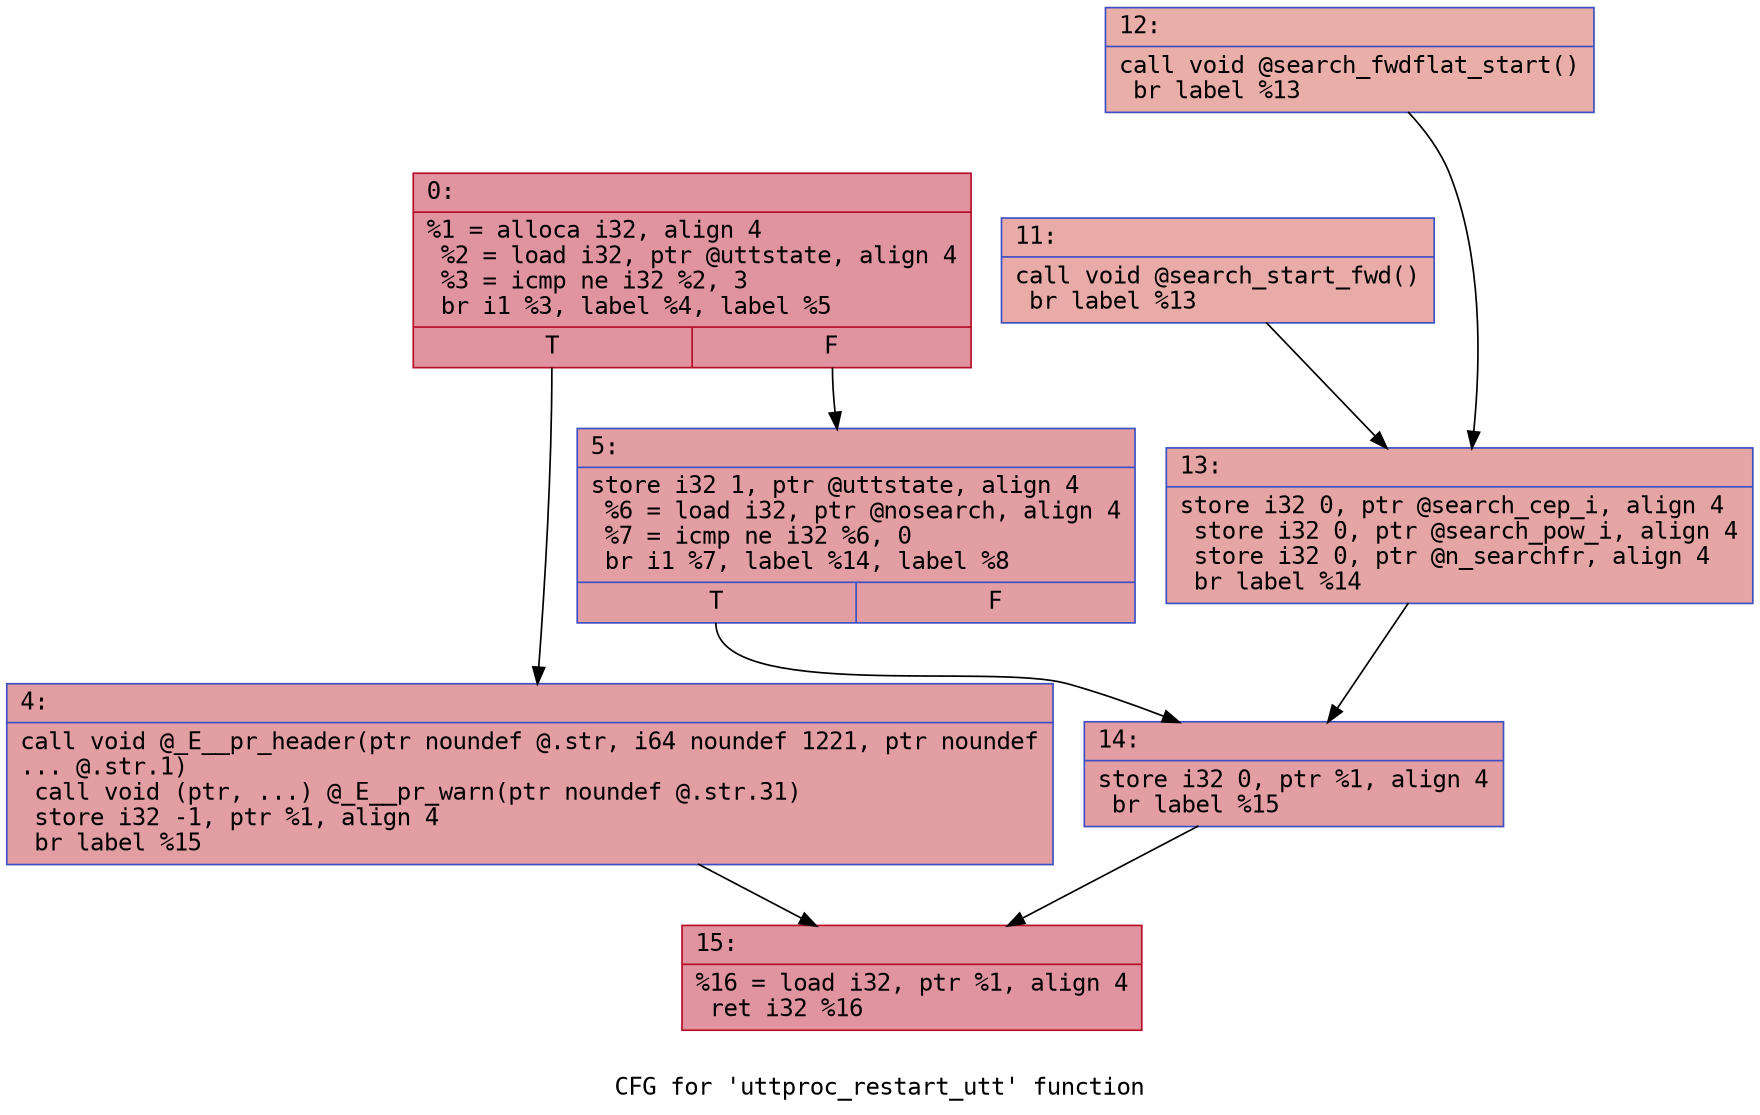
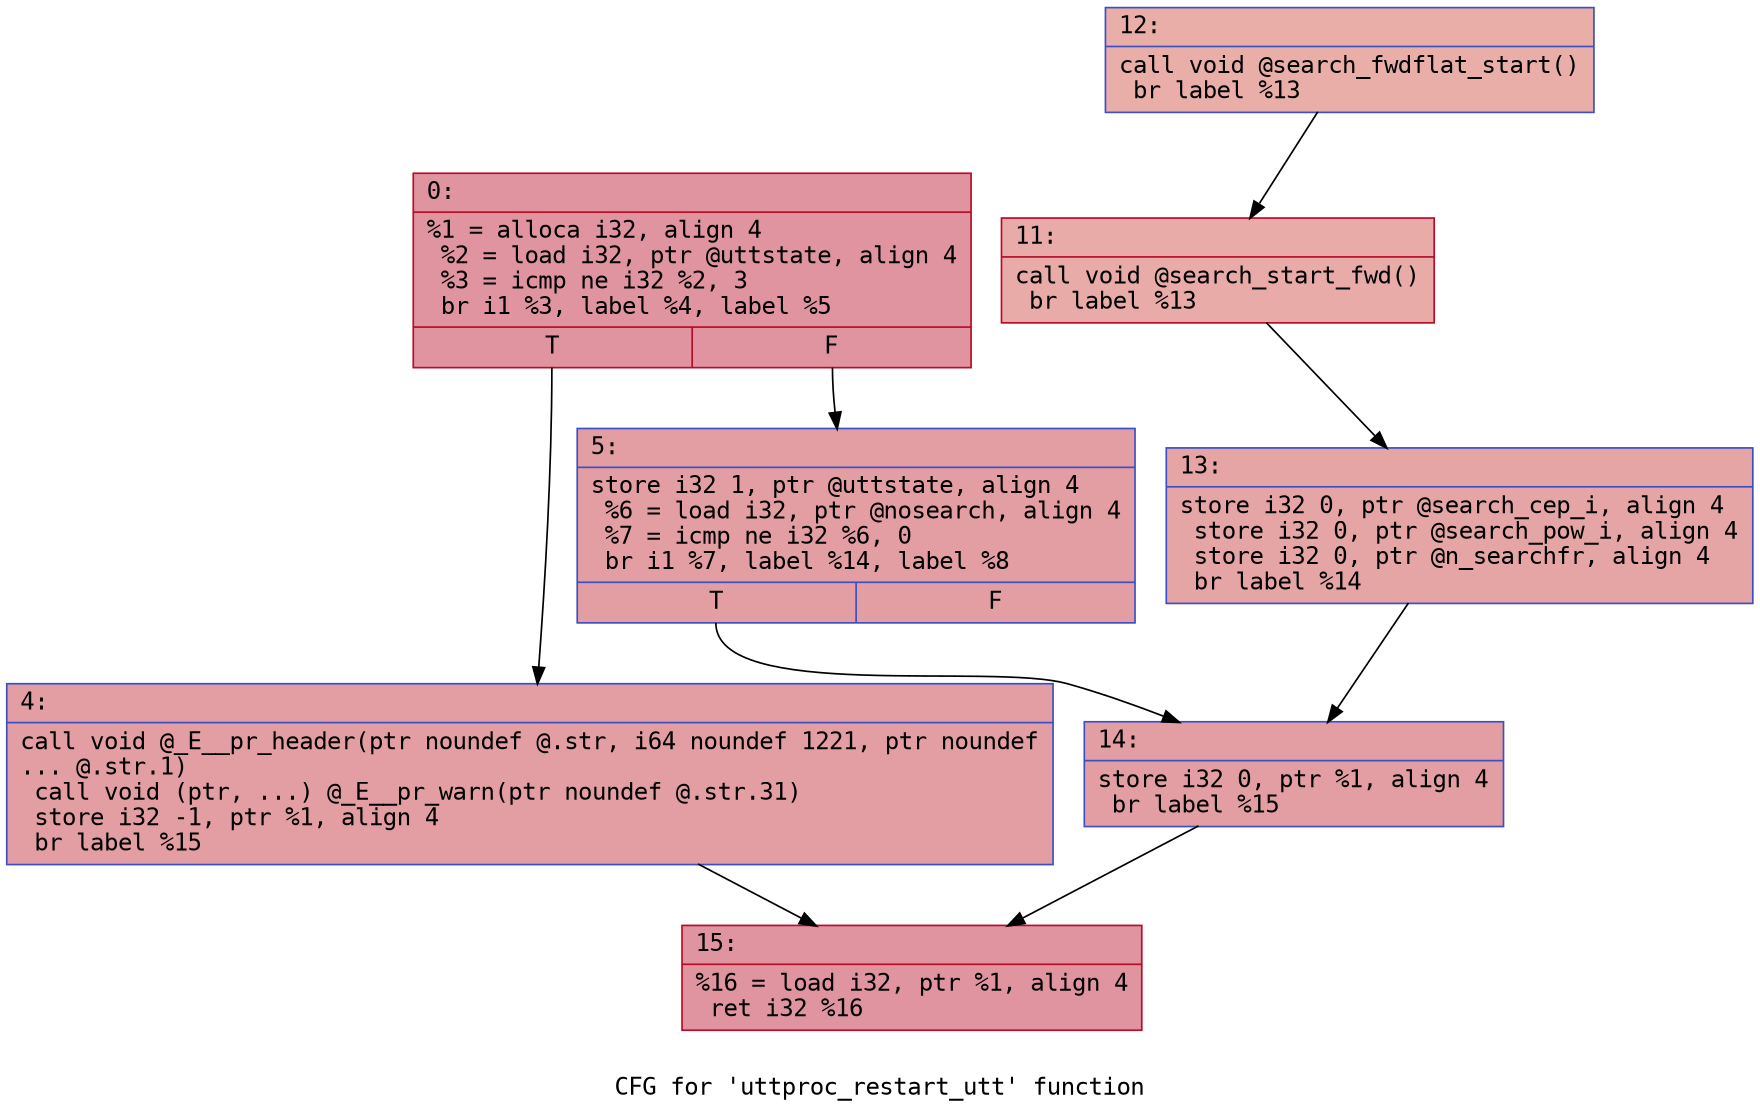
  digraph {
    fontname="DejaVu Sans Mono"
    label="CFG for 'uttproc_restart_utt' function"
    node [color="#3d50c3ff" fillcolor="#be242e70" fontname="DejaVu Sans Mono" shape=record style=filled]
    edge [fontname="DejaVu Sans Mono"]
    n1 [color="#b70d28ff" fillcolor="#b70d2870" label="{0:\l|  %1 = alloca i32, align 4\l  %2 = load i32, ptr @uttstate, align 4\l  %3 = icmp ne i32 %2, 3\l  br i1 %3, label %4, label %5\l|{<s0>T|<s1>F}}"]
    n2 [label="{4:\l|  call void @_E__pr_header(ptr noundef @.str, i64 noundef 1221, ptr noundef\l... @.str.1)\l  call void (ptr, ...) @_E__pr_warn(ptr noundef @.str.31)\l  store i32 -1, ptr %1, align 4\l  br label %15\l}"]
    n3 [label="{5:\l|  store i32 1, ptr @uttstate, align 4\l  %6 = load i32, ptr @nosearch, align 4\l  %7 = icmp ne i32 %6, 0\l  br i1 %7, label %14, label %8\l|{<s0>T|<s1>F}}"]
    n4 [color="#b70d28ff" fillcolor="#b70d2870" label="{15:\l|  %16 = load i32, ptr %1, align 4\l  ret i32 %16\l}"]
    n5 [label="{14:\l|  store i32 0, ptr %1, align 4\l  br label %15\l}"]
-   n6 [fillcolor="#cc403a70" label="{11:\l|  call void @search_start_fwd()\l  br label %13\l}"]
+   n6 [color="#b70d28ff" fillcolor="#cc403a70" label="{11:\l|  call void @search_start_fwd()\l  br label %13\l}"]
    n7 [fillcolor="#c5333470" label="{13:\l|  store i32 0, ptr @search_cep_i, align 4\l  store i32 0, ptr @search_pow_i, align 4\l  store i32 0, ptr @n_searchfr, align 4\l  br label %14\l}"]
    n8 [fillcolor="#d0473d70" label="{12:\l|  call void @search_fwdflat_start()\l  br label %13\l}"]
    n1 -> n2 [tailport=s0]
    n1 -> n3 [tailport=s1]
    n2 -> n4
    n3 -> n5 [tailport=s0]
    n5 -> n4
    n6 -> n7
    n7 -> n5
-   n8 -> n7
+   n8 -> n6
  }
